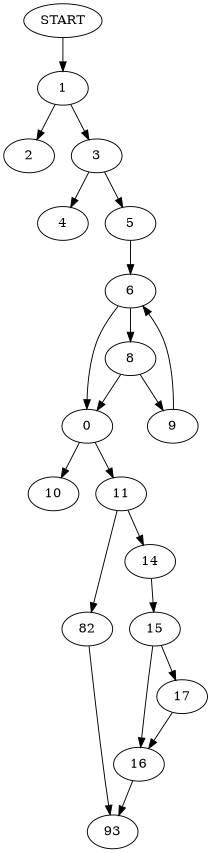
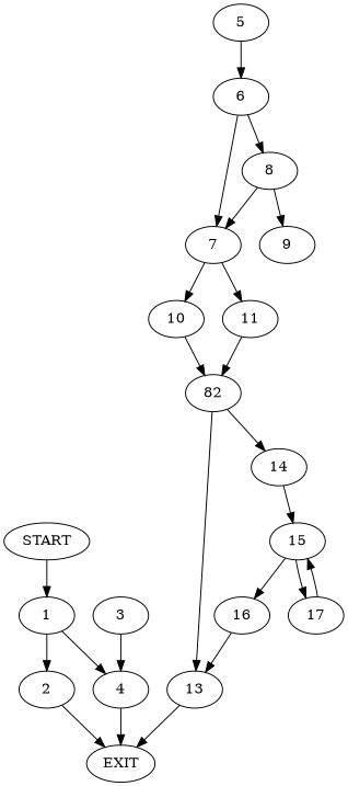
  digraph {
    n1 [label=START]
    1
    2
    3
+   n5 [label=EXIT]
    4
    5
    6
-   7 [label=0]
+   7
    8
    10
    11
    9
    n14 [label=82]
-   13 [label=93]
+   13
    14
    15
    16
    17
    n1 -> 1
    1 -> 2
-   1 -> 3
+   1 -> 4
+   2 -> n5
    3 -> 4
-   3 -> 5
+   4 -> n5
    5 -> 6
    6 -> 7
    6 -> 8
    7 -> 10
    7 -> 11
    8 -> 7
    8 -> 9
+   10 -> n14
    11 -> n14
-   9 -> 6
    n14 -> 13
-   11 -> 14
+   n14 -> 14
+   13 -> n5
    14 -> 15
    15 -> 16
    15 -> 17
    16 -> 13
-   17 -> 16
+   17 -> 15
  }
